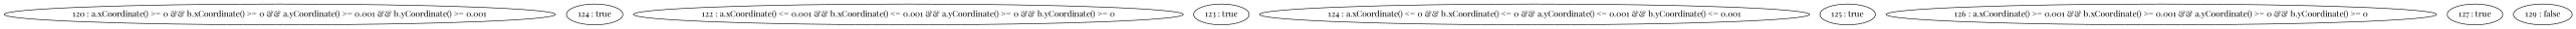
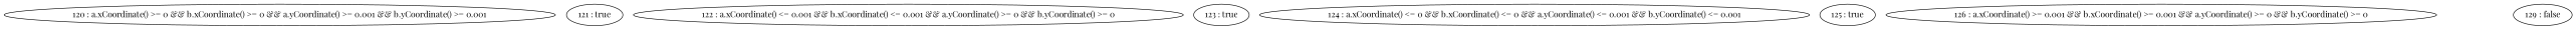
  digraph {
    fontname="Playfair Display"
    node [fontname="Playfair Display"]
    "120 : a.xCoordinate() >= 0 && b.xCoordinate() >= 0 && a.yCoordinate() >= 0.001 && b.yCoordinate() >= 0.001"
-   "121 : true" [label="124 : true"]
+   "121 : true"
    "122 : a.xCoordinate() <= 0.001 && b.xCoordinate() <= 0.001 && a.yCoordinate() >= 0 && b.yCoordinate() >= 0"
    "123 : true"
    "124 : a.xCoordinate() <= 0 && b.xCoordinate() <= 0 && a.yCoordinate() <= 0.001 && b.yCoordinate() <= 0.001"
    "125 : true"
    "126 : a.xCoordinate() >= 0.001 && b.xCoordinate() >= 0.001 && a.yCoordinate() >= 0 && b.yCoordinate() >= 0"
-   "127 : true"
    "129 : false"
  }
